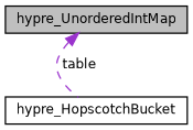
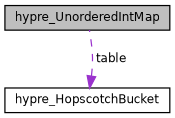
  digraph {
    node [color=black fontname=Helvetica fontsize=10 shape=record style=filled]
    n1 [fillcolor=grey75 fontcolor=black height=0.2 label=hypre_UnorderedIntMap width=0.4]
    n2 [fillcolor=white height=0.2 label=hypre_HopscotchBucket width=0.4]
-   n1 -> n2 [color=darkorchid3 dir=back fontname=Helvetica fontsize=10 label=" table" labelfontname=Helvetica labelfontsize=10 style=dashed]
+   n2 -> n1 [color=darkorchid3 dir=back fontname=Helvetica fontsize=10 label=" table" labelfontname=Helvetica labelfontsize=10 style=dashed]
  }
